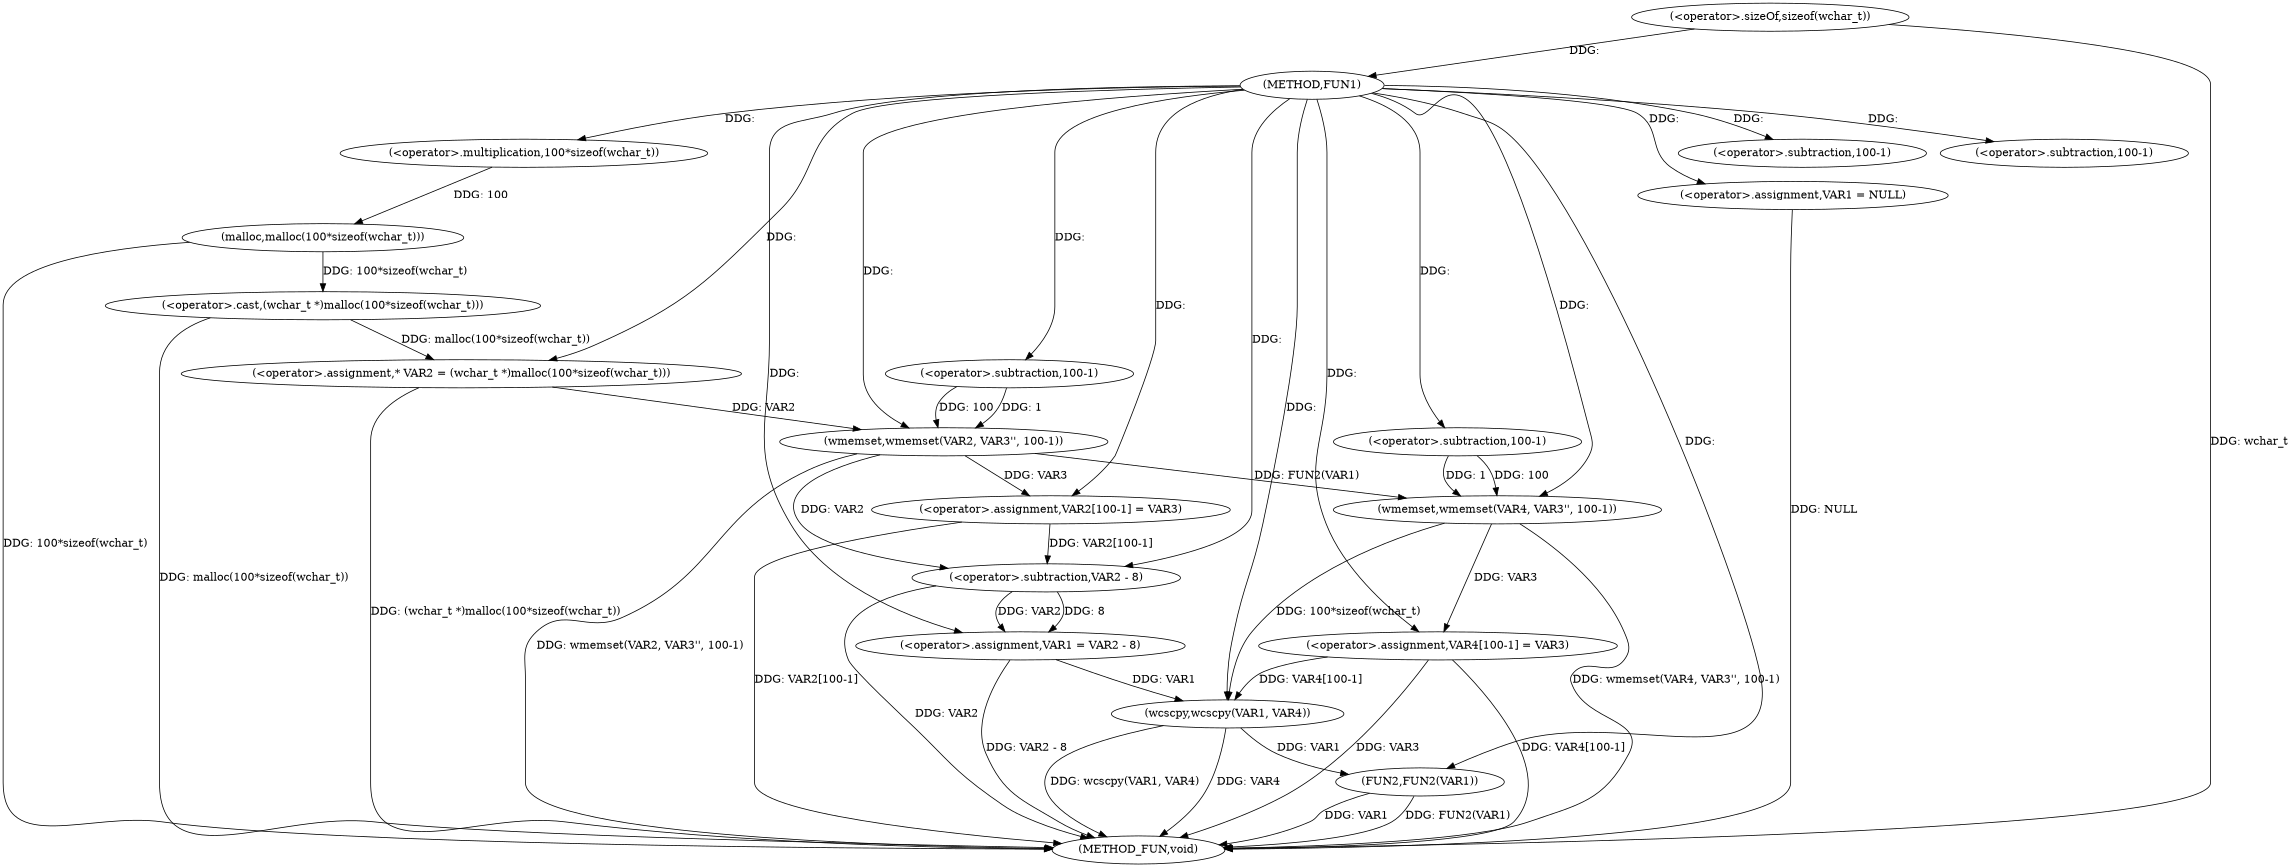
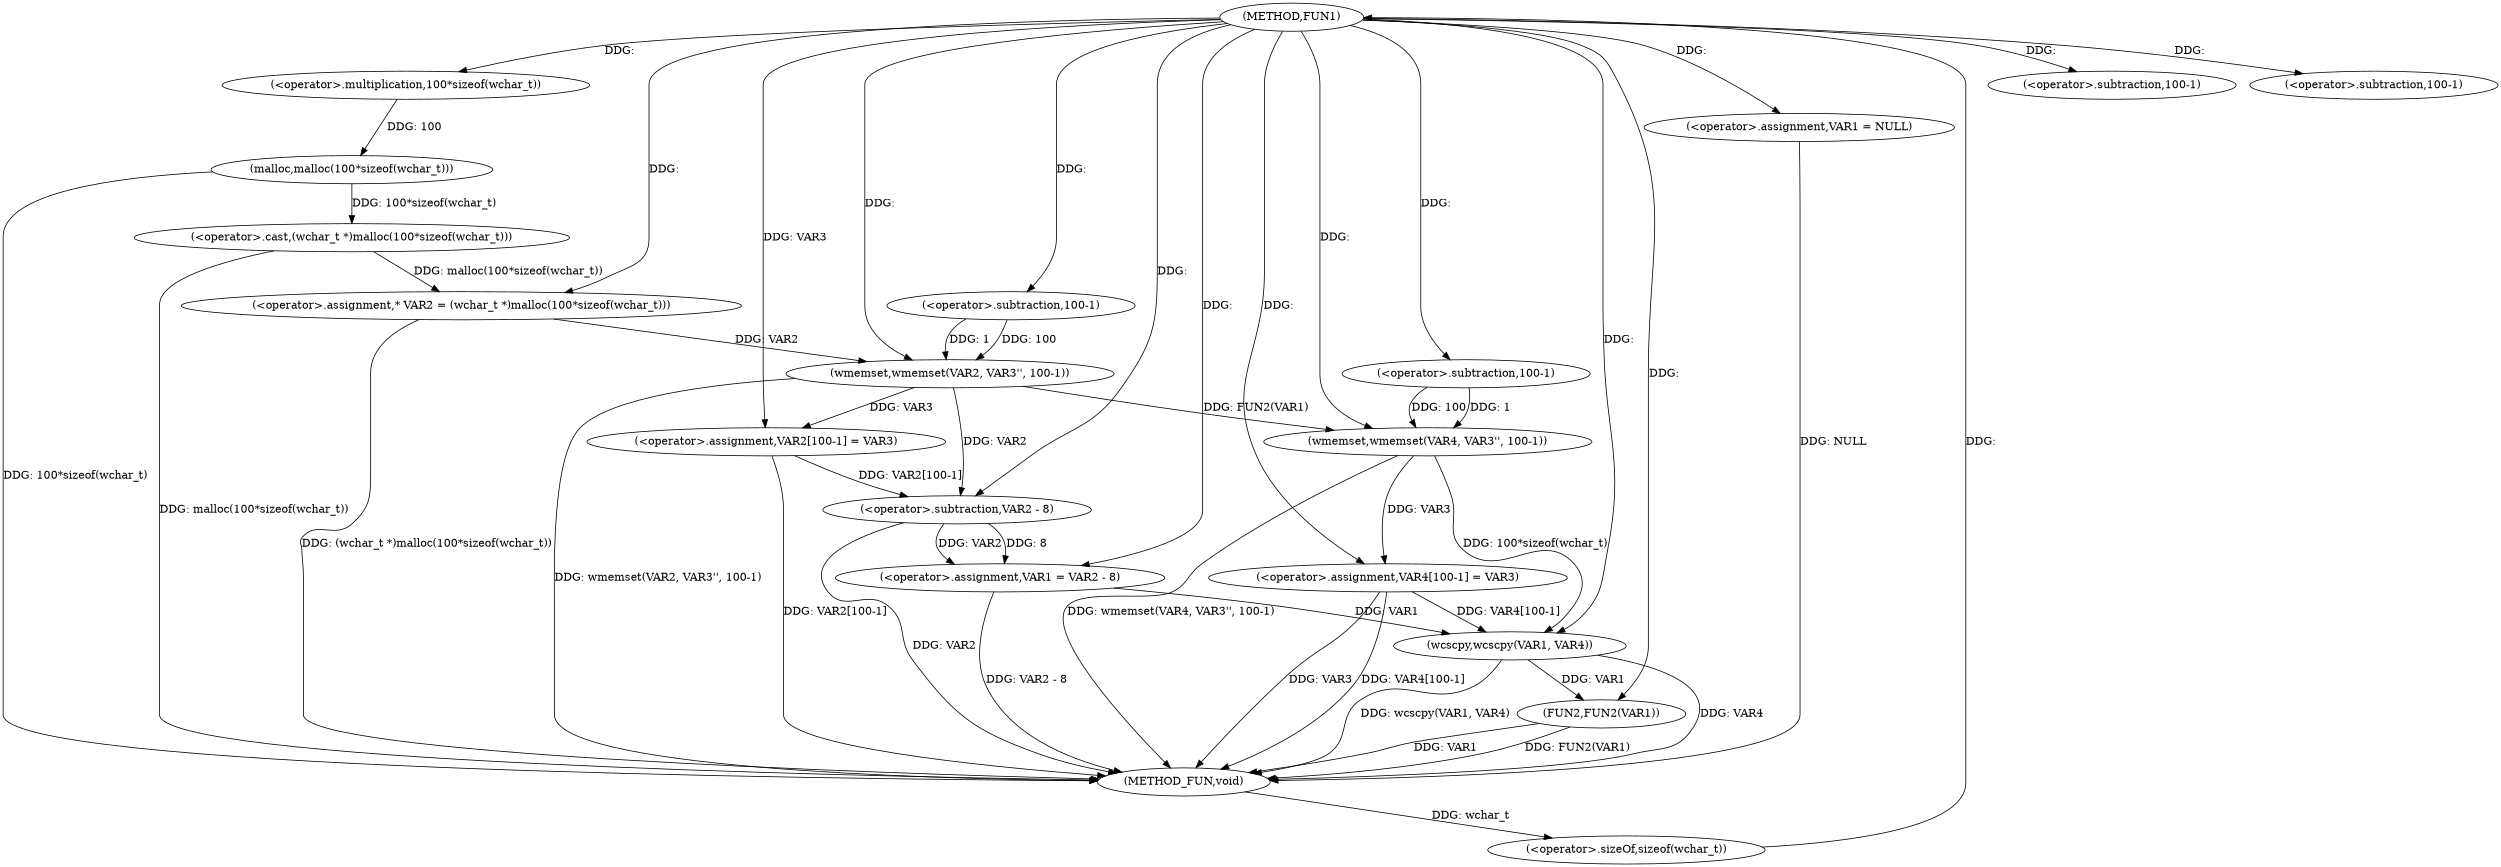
  digraph {
    n1 [label="(METHOD,FUN1)"]
    n2 [label="(<operator>.assignment,VAR1 = NULL)"]
    n3 [label="(<operator>.assignment,* VAR2 = (wchar_t *)malloc(100*sizeof(wchar_t)))"]
    n4 [label="(<operator>.multiplication,100*sizeof(wchar_t))"]
    n5 [label="(wmemset,wmemset(VAR2, VAR3'', 100-1))"]
    n6 [label="(<operator>.subtraction,100-1)"]
    n7 [label="(<operator>.assignment,VAR2[100-1] = VAR3)"]
    n8 [label="(<operator>.subtraction,100-1)"]
    n9 [label="(<operator>.assignment,VAR1 = VAR2 - 8)"]
    n10 [label="(<operator>.subtraction,VAR2 - 8)"]
    n11 [label="(wmemset,wmemset(VAR4, VAR3'', 100-1))"]
    n12 [label="(<operator>.subtraction,100-1)"]
    n13 [label="(<operator>.assignment,VAR4[100-1] = VAR3)"]
    n14 [label="(<operator>.subtraction,100-1)"]
    n15 [label="(wcscpy,wcscpy(VAR1, VAR4))"]
    n16 [label="(FUN2,FUN2(VAR1))"]
    n17 [label="(METHOD_FUN,void)"]
    n18 [label="(malloc,malloc(100*sizeof(wchar_t)))"]
    n19 [label="(<operator>.sizeOf,sizeof(wchar_t))"]
    n20 [label="(<operator>.cast,(wchar_t *)malloc(100*sizeof(wchar_t)))"]
    n1 -> n2 [label="DDG: "]
    n1 -> n3 [label="DDG: "]
    n1 -> n4 [label="DDG: "]
    n1 -> n5 [label="DDG: "]
    n1 -> n6 [label="DDG: "]
-   n1 -> n7 [label="DDG: "]
+   n1 -> n7 [label="DDG: VAR3"]
    n1 -> n8 [label="DDG: "]
    n1 -> n9 [label="DDG: "]
    n1 -> n10 [label="DDG: "]
    n1 -> n11 [label="DDG: "]
    n1 -> n12 [label="DDG: "]
    n1 -> n13 [label="DDG: "]
    n1 -> n14 [label="DDG: "]
    n1 -> n15 [label="DDG: "]
    n1 -> n16 [label="DDG: "]
    n2 -> n17 [label="DDG: NULL"]
    n3 -> n5 [label="DDG: VAR2"]
    n3 -> n17 [label="DDG: (wchar_t *)malloc(100*sizeof(wchar_t))"]
    n4 -> n18 [label="DDG: 100"]
    n5 -> n7 [label="DDG: VAR3"]
    n5 -> n10 [label="DDG: VAR2"]
    n5 -> n11 [label="DDG: FUN2(VAR1)"]
    n5 -> n17 [label="DDG: wmemset(VAR2, VAR3'', 100-1)"]
    n6 -> n5 [label="DDG: 100"]
    n6 -> n5 [label="DDG: 1"]
    n7 -> n10 [label="DDG: VAR2[100-1]"]
    n7 -> n17 [label="DDG: VAR2[100-1]"]
    n9 -> n15 [label="DDG: VAR1"]
    n9 -> n17 [label="DDG: VAR2 - 8"]
    n10 -> n9 [label="DDG: VAR2"]
    n10 -> n9 [label="DDG: 8"]
    n10 -> n17 [label="DDG: VAR2"]
    n11 -> n13 [label="DDG: VAR3"]
    n11 -> n15 [label="DDG: 100*sizeof(wchar_t)"]
    n11 -> n17 [label="DDG: wmemset(VAR4, VAR3'', 100-1)"]
    n12 -> n11 [label="DDG: 100"]
    n12 -> n11 [label="DDG: 1"]
    n13 -> n15 [label="DDG: VAR4[100-1]"]
    n13 -> n17 [label="DDG: VAR3"]
    n13 -> n17 [label="DDG: VAR4[100-1]"]
    n15 -> n16 [label="DDG: VAR1"]
    n15 -> n17 [label="DDG: VAR4"]
    n15 -> n17 [label="DDG: wcscpy(VAR1, VAR4)"]
    n16 -> n17 [label="DDG: FUN2(VAR1)"]
    n16 -> n17 [label="DDG: VAR1"]
    n18 -> n17 [label="DDG: 100*sizeof(wchar_t)"]
    n18 -> n20 [label="DDG: 100*sizeof(wchar_t)"]
    n19 -> n1 [label="DDG: "]
-   n19 -> n17 [label="DDG: wchar_t"]
+   n17 -> n19 [label="DDG: wchar_t"]
    n20 -> n3 [label="DDG: malloc(100*sizeof(wchar_t))"]
    n20 -> n17 [label="DDG: malloc(100*sizeof(wchar_t))"]
  }
